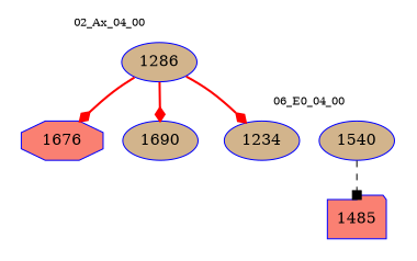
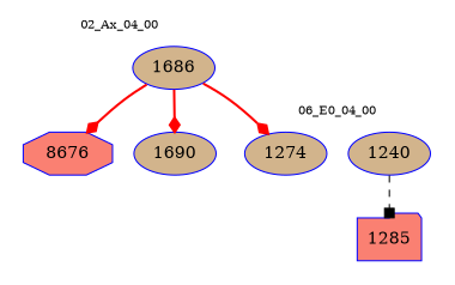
  digraph {
    node [color=blue fillcolor=tan shape=ellipse style=filled]
    edge [arrowhead=diamond color=red style=bold]
-   n1 [label=1286]
-   n2 [fillcolor=salmon label=1676 shape=octagon]
+   n1 [label=1686]
+   n2 [fillcolor=salmon label=8676 shape=octagon]
    n3 [label=1690]
-   n4 [label=1540]
-   n5 [label=1234]
-   n6 [fillcolor=salmon label=1485 shape=folder]
+   n4 [label=1240]
+   n5 [label=1274]
+   n6 [fillcolor=salmon label=1285 shape=folder]
    subgraph cluster_1 {
      color=white
      fontsize=10
      label="02_Ax_04_00"
      n1
      n2
      n3
    }
    subgraph cluster_2 {
      color=white
      fontsize=10
      label="06_E0_04_00"
      n4
      n5
      n6
    }
    n1 -> n2
    n1 -> n3
    n1 -> n5
    n4 -> n6 [arrowhead=box color=black style=dashed]
  }
